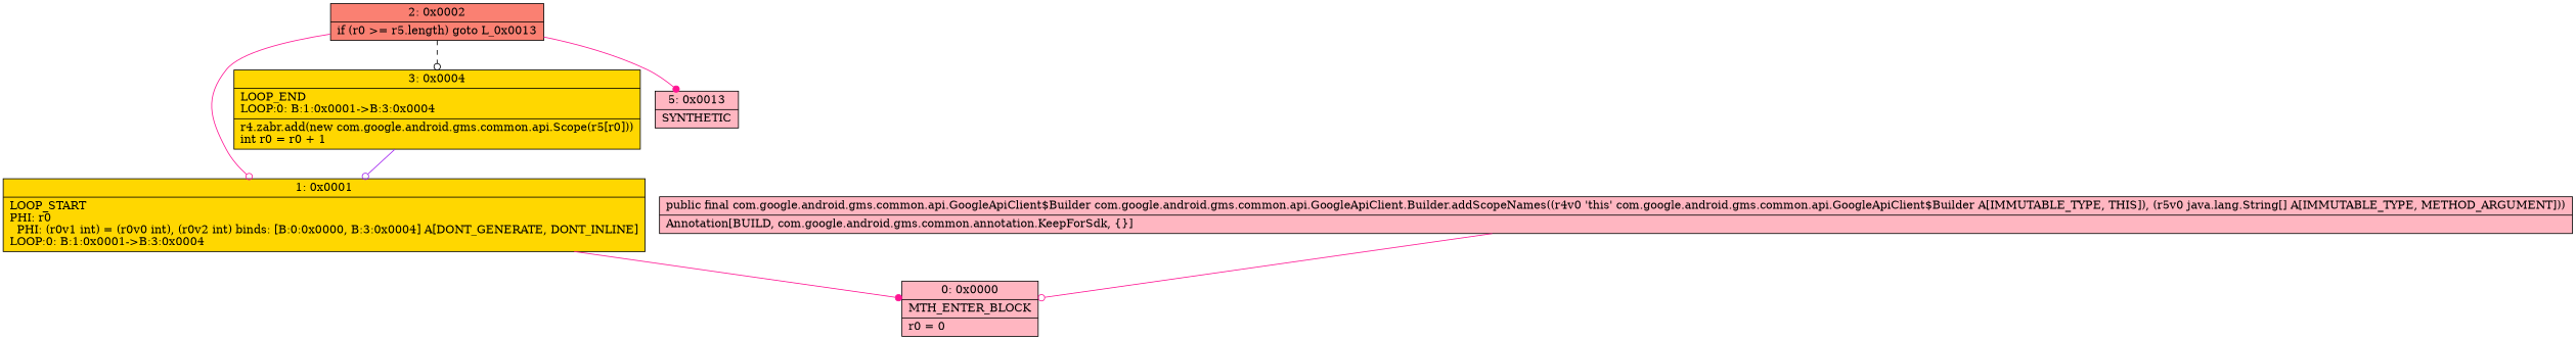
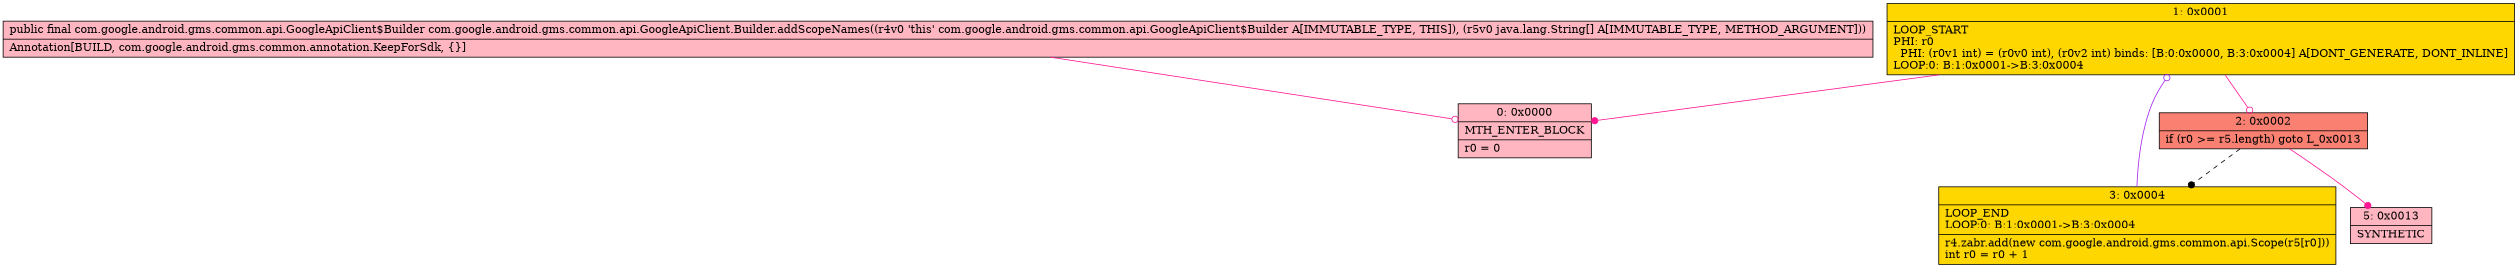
  digraph {
    node [fillcolor=lightpink shape=record style=filled]
    edge [arrowhead=dot color=deeppink]
    n1 [label="{0\:\ 0x0000|MTH_ENTER_BLOCK\l|r0 = 0\l}"]
    n2 [fillcolor=gold label="{1\:\ 0x0001|LOOP_START\lPHI: r0 \l  PHI: (r0v1 int) = (r0v0 int), (r0v2 int) binds: [B:0:0x0000, B:3:0x0004] A[DONT_GENERATE, DONT_INLINE]\lLOOP:0: B:1:0x0001\-\>B:3:0x0004\l}"]
    n3 [fillcolor=salmon label="{2\:\ 0x0002|if (r0 \>= r5.length) goto L_0x0013\l}"]
    n4 [fillcolor=gold label="{3\:\ 0x0004|LOOP_END\lLOOP:0: B:1:0x0001\-\>B:3:0x0004\l|r4.zabr.add(new com.google.android.gms.common.api.Scope(r5[r0]))\lint r0 = r0 + 1\l}"]
    n5 [label="{5\:\ 0x0013|SYNTHETIC\l}"]
    n6 [label="{public final com.google.android.gms.common.api.GoogleApiClient$Builder com.google.android.gms.common.api.GoogleApiClient.Builder.addScopeNames((r4v0 'this' com.google.android.gms.common.api.GoogleApiClient$Builder A[IMMUTABLE_TYPE, THIS]), (r5v0 java.lang.String[] A[IMMUTABLE_TYPE, METHOD_ARGUMENT]))  | Annotation[BUILD, com.google.android.gms.common.annotation.KeepForSdk, \{\}]\l}"]
    n2 -> n1
-   n3 -> n2 [arrowhead=odot]
-   n3 -> n4 [arrowhead=odot color=black style=dashed]
+   n2 -> n3 [arrowhead=odot]
+   n3 -> n4 [color=black style=dashed]
    n3 -> n5
    n4 -> n2 [arrowhead=odot color=purple]
    n6 -> n1 [arrowhead=odot]
  }
